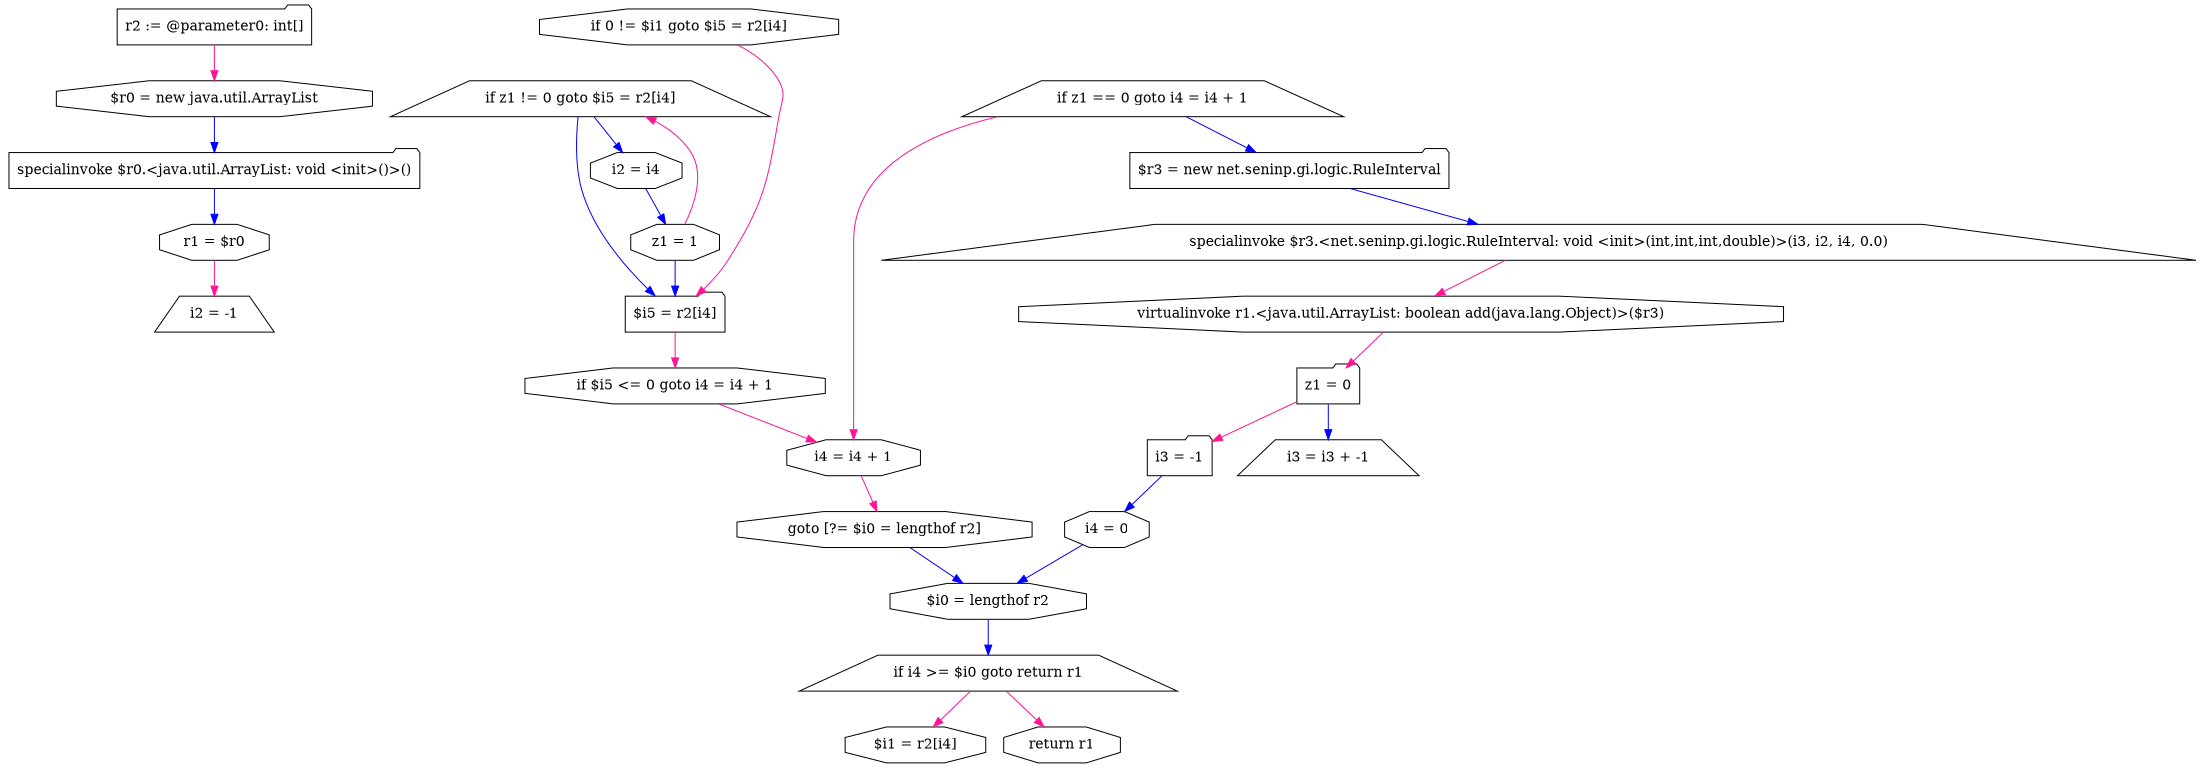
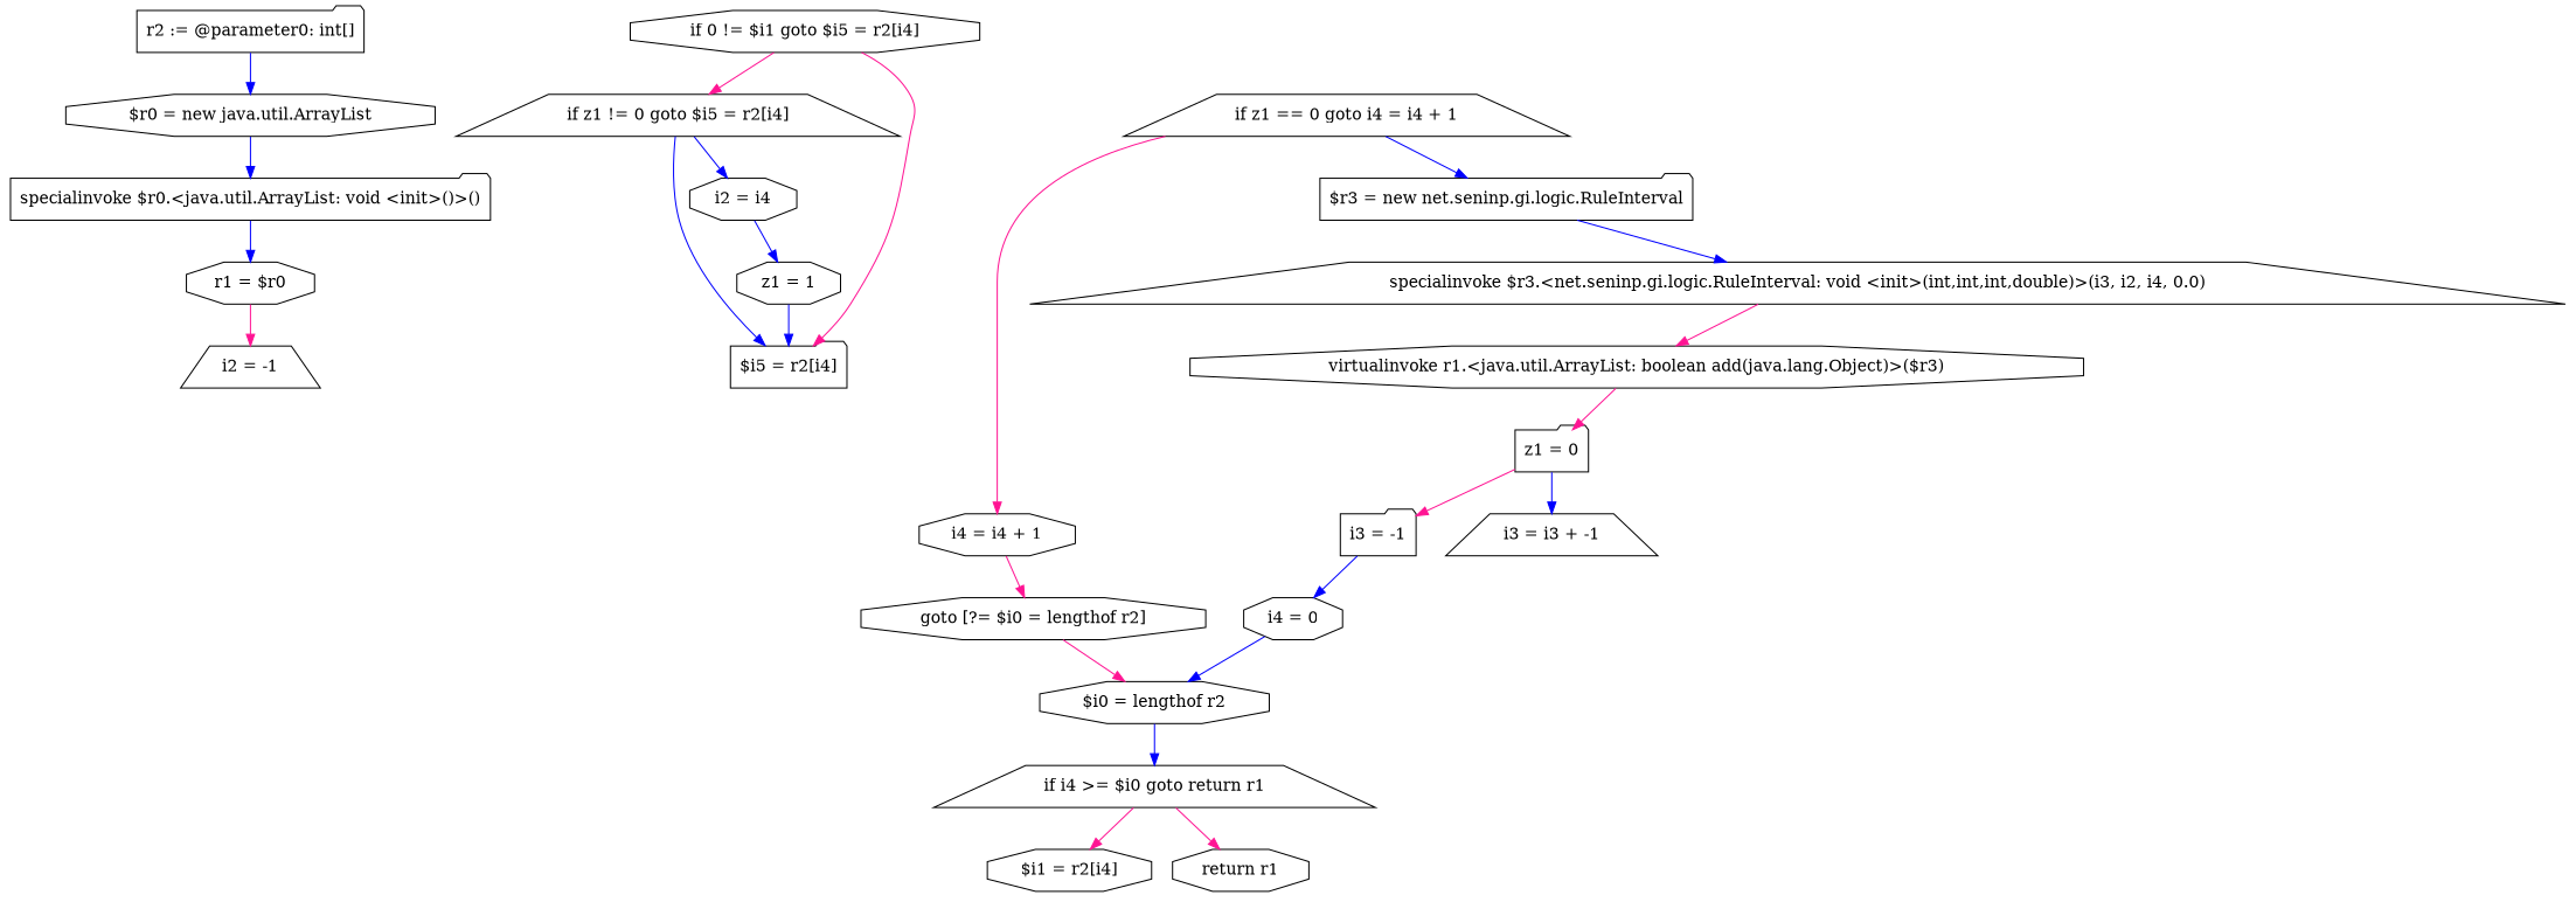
  digraph {
    node [shape=octagon]
    edge [color=blue]
    "r2 := @parameter0: int[]" [shape=folder]
    "$r0 = new java.util.ArrayList"
    "specialinvoke $r0.<java.util.ArrayList: void <init>()>()" [shape=folder]
    "r1 = $r0"
    "i2 = -1" [shape=trapezium]
    "z1 = 0" [shape=folder]
    "i3 = -1" [shape=folder]
    "i3 = i3 + -1" [shape=trapezium]
    "i4 = 0"
    "$i0 = lengthof r2"
    "if i4 >= $i0 goto return r1" [shape=trapezium]
    "$i1 = r2[i4]"
    "return r1"
    "if z1 != 0 goto $i5 = r2[i4]" [shape=trapezium]
    "if 0 != $i1 goto $i5 = r2[i4]"
    "$i5 = r2[i4]" [shape=folder]
    "i2 = i4"
-   "if $i5 <= 0 goto i4 = i4 + 1"
    "z1 = 1"
    "i4 = i4 + 1"
    "if z1 == 0 goto i4 = i4 + 1" [shape=trapezium]
    "$r3 = new net.seninp.gi.logic.RuleInterval" [shape=folder]
    "goto [?= $i0 = lengthof r2]"
    "specialinvoke $r3.<net.seninp.gi.logic.RuleInterval: void <init>(int,int,int,double)>(i3, i2, i4, 0.0)" [shape=trapezium]
    "virtualinvoke r1.<java.util.ArrayList: boolean add(java.lang.Object)>($r3)"
-   "r2 := @parameter0: int[]" -> "$r0 = new java.util.ArrayList" [color=deeppink]
+   "r2 := @parameter0: int[]" -> "$r0 = new java.util.ArrayList"
    "$r0 = new java.util.ArrayList" -> "specialinvoke $r0.<java.util.ArrayList: void <init>()>()"
    "specialinvoke $r0.<java.util.ArrayList: void <init>()>()" -> "r1 = $r0"
    "r1 = $r0" -> "i2 = -1" [color=deeppink]
    "z1 = 0" -> "i3 = -1" [color=deeppink]
    "z1 = 0" -> "i3 = i3 + -1"
    "i3 = -1" -> "i4 = 0"
    "i4 = 0" -> "$i0 = lengthof r2"
    "$i0 = lengthof r2" -> "if i4 >= $i0 goto return r1"
    "if i4 >= $i0 goto return r1" -> "$i1 = r2[i4]" [color=deeppink]
    "if i4 >= $i0 goto return r1" -> "return r1" [color=deeppink]
    "if z1 != 0 goto $i5 = r2[i4]" -> "$i5 = r2[i4]"
    "if z1 != 0 goto $i5 = r2[i4]" -> "i2 = i4"
-   "z1 = 1" -> "if z1 != 0 goto $i5 = r2[i4]" [color=deeppink]
+   "if 0 != $i1 goto $i5 = r2[i4]" -> "if z1 != 0 goto $i5 = r2[i4]" [color=deeppink]
    "if 0 != $i1 goto $i5 = r2[i4]" -> "$i5 = r2[i4]" [color=deeppink]
-   "$i5 = r2[i4]" -> "if $i5 <= 0 goto i4 = i4 + 1" [color=deeppink]
    "i2 = i4" -> "z1 = 1"
-   "if $i5 <= 0 goto i4 = i4 + 1" -> "i4 = i4 + 1" [color=deeppink]
    "z1 = 1" -> "$i5 = r2[i4]"
    "i4 = i4 + 1" -> "goto [?= $i0 = lengthof r2]" [color=deeppink]
    "if z1 == 0 goto i4 = i4 + 1" -> "i4 = i4 + 1" [color=deeppink]
    "if z1 == 0 goto i4 = i4 + 1" -> "$r3 = new net.seninp.gi.logic.RuleInterval"
    "$r3 = new net.seninp.gi.logic.RuleInterval" -> "specialinvoke $r3.<net.seninp.gi.logic.RuleInterval: void <init>(int,int,int,double)>(i3, i2, i4, 0.0)"
-   "goto [?= $i0 = lengthof r2]" -> "$i0 = lengthof r2"
+   "goto [?= $i0 = lengthof r2]" -> "$i0 = lengthof r2" [color=deeppink]
    "specialinvoke $r3.<net.seninp.gi.logic.RuleInterval: void <init>(int,int,int,double)>(i3, i2, i4, 0.0)" -> "virtualinvoke r1.<java.util.ArrayList: boolean add(java.lang.Object)>($r3)" [color=deeppink]
    "virtualinvoke r1.<java.util.ArrayList: boolean add(java.lang.Object)>($r3)" -> "z1 = 0" [color=deeppink]
  }
